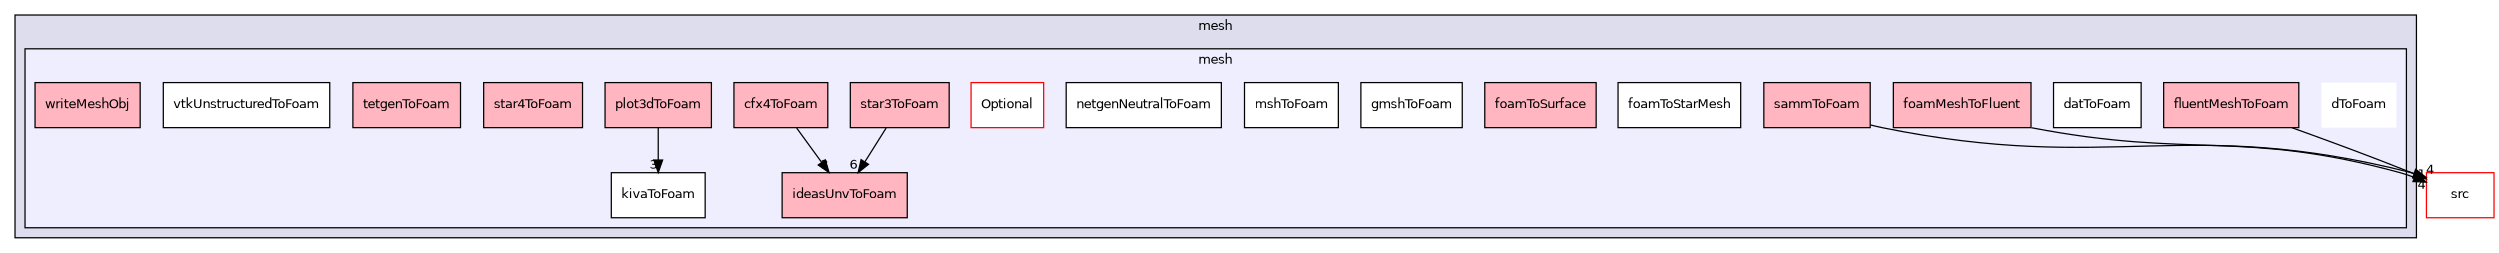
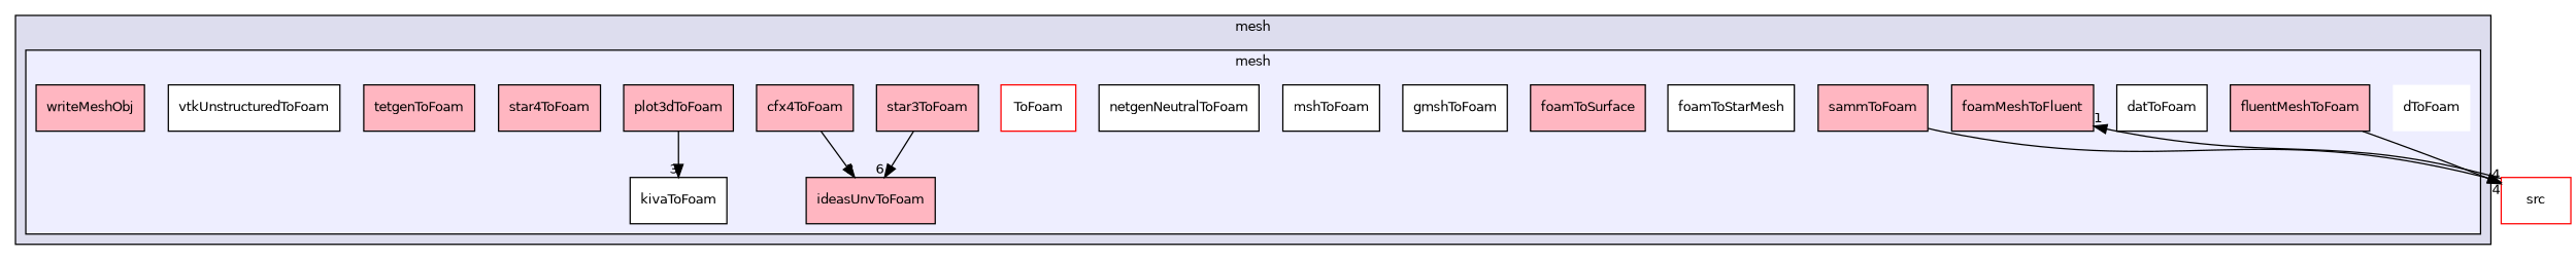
  digraph {
    compound=true
    node [fillcolor=lightpink fontname=Helvetica fontsize=10 shape=box style=filled color=black]
    edge [headlabel=3 labeldistance=1.5 labelfontname=Helvetica labelfontsize=10]
    n1 [fillcolor=white label=dToFoam shape=plaintext color=""]
    n2 [label=cfx4ToFoam]
    n3 [fillcolor=white label=datToFoam]
    n4 [label=fluentMeshToFoam]
    n5 [label=foamMeshToFluent]
    n6 [fillcolor=white label=foamToStarMesh]
    n7 [label=foamToSurface]
    n8 [fillcolor=white label=gmshToFoam]
    n9 [label=ideasUnvToFoam]
    n10 [fillcolor=white label=kivaToFoam]
    n11 [fillcolor=white label=mshToFoam]
    n12 [fillcolor=white label=netgenNeutralToFoam]
-   n13 [color=red fillcolor=white label=Optional]
+   n13 [color=red fillcolor=white label=ToFoam]
    n14 [label=plot3dToFoam]
    n15 [label=sammToFoam]
    n16 [label=star3ToFoam]
    n17 [label=star4ToFoam]
    n18 [label=tetgenToFoam]
    n19 [fillcolor=white label=vtkUnstructuredToFoam]
    n20 [label=writeMeshObj]
    n21 [color=red fillcolor=white label=src]
    subgraph cluster_1 {
      bgcolor="#ddddee"
      fontname=Helvetica
      fontsize=10
      label=mesh
      pencolor=black
      subgraph cluster_2 {
        bgcolor="#eeeeff"
        fontname=Helvetica
        fontsize=10
        label=mesh
        pencolor=black
        n1
        n2
        n3
        n4
        n5
        n6
        n7
        n8
        n9
        n10
        n11
        n12
        n13
        n14
        n15
        n16
        n17
        n18
        n19
        n20
      }
    }
    n2 -> n9
    n4 -> n21 [headlabel=4]
-   n5 -> n21 [headlabel=1]
+   n21 -> n5 [headlabel=1]
    n14 -> n10
    n15 -> n21 [headlabel=4]
    n16 -> n9 [headlabel=6]
  }
